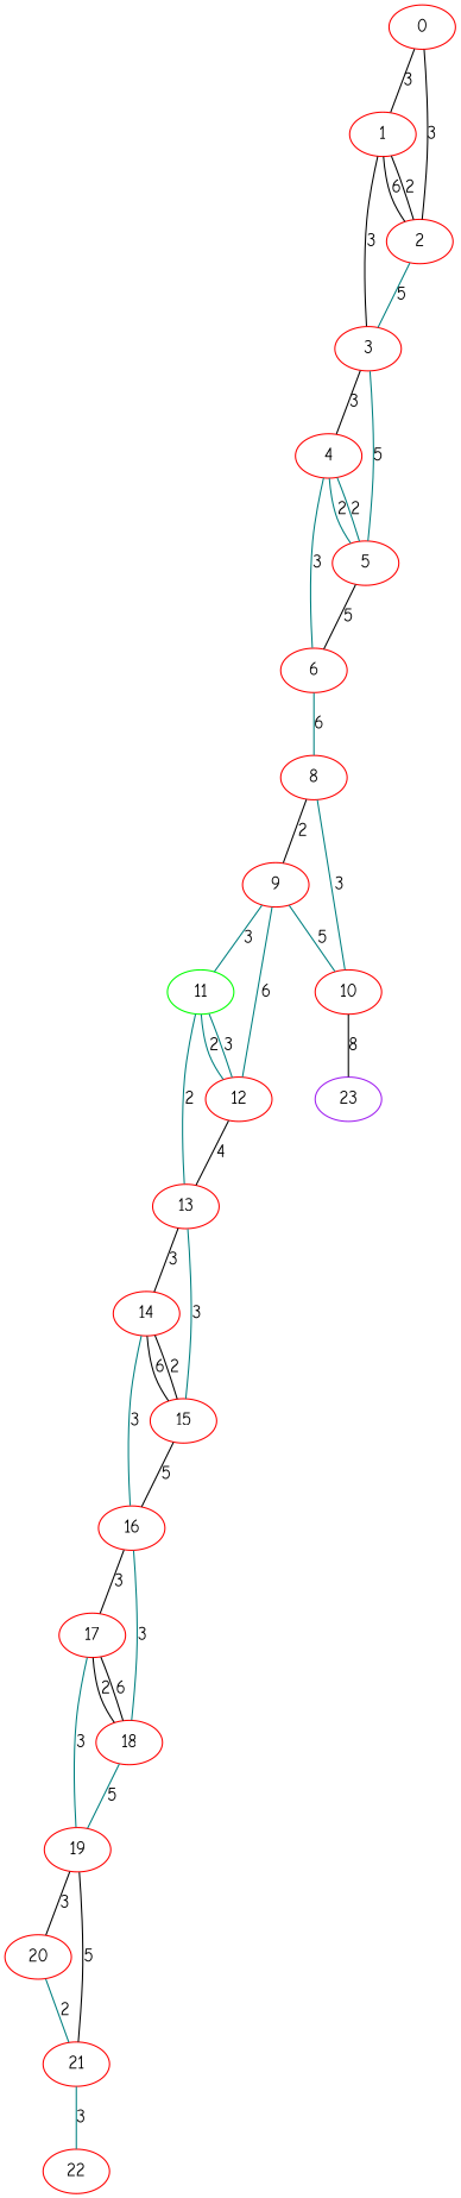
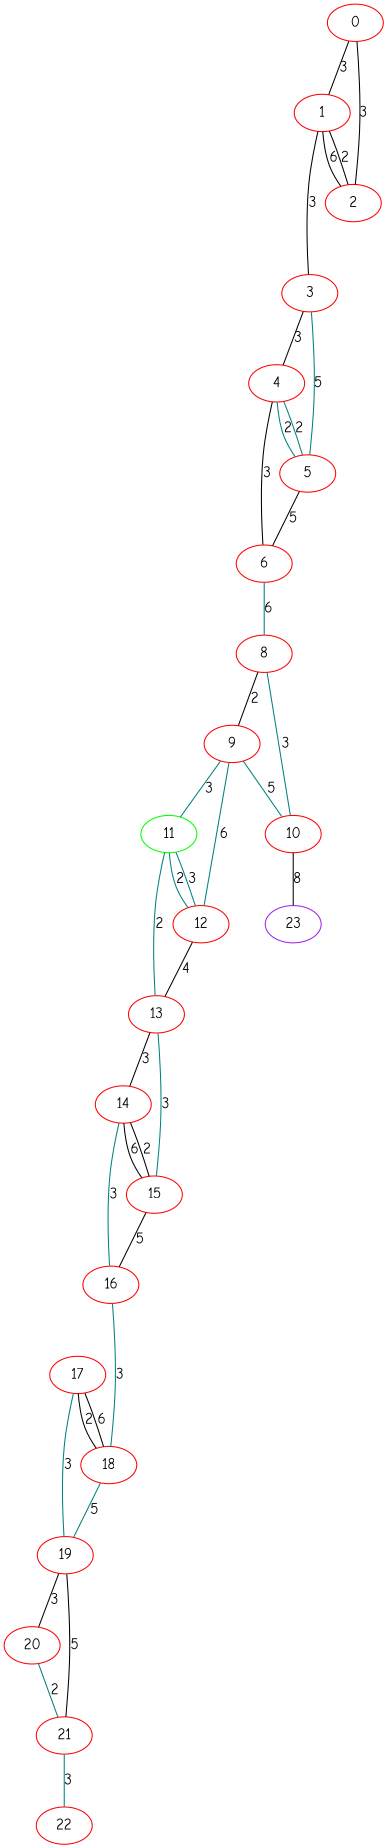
  graph {
    fontname="Comic Neue"
    node [color=red fontname="Comic Neue" weight=1]
    edge [color=black fontname="Comic Neue"]
    0
    1
    2
    3
    4
    5
    6
    8
    9
    10
    11 [color=green weight=2]
    12
    23 [color=purple weight=4]
    13
    14
    15
    16
    17
    18
    19
    20
    21
    22
    0 -- 1 [label=3]
    0 -- 2 [label=3]
    1 -- 2 [label=2]
    1 -- 2 [label=6]
    1 -- 3 [label=3]
-   2 -- 3 [color=teal label=5]
    3 -- 4 [label=3]
    3 -- 5 [color=teal label=5]
    4 -- 5 [color=teal label=2]
    4 -- 5 [color=teal label=2]
-   4 -- 6 [color=teal label=3]
+   4 -- 6 [label=3]
    5 -- 6 [label=5]
    6 -- 8 [color=teal label=6]
    8 -- 9 [label=2]
    8 -- 10 [color=teal label=3]
    9 -- 10 [color=teal label=5]
    9 -- 11 [color=teal label=3]
    9 -- 12 [color=teal label=6]
    10 -- 23 [label=8]
    11 -- 12 [color=teal label=3]
    11 -- 12 [color=teal label=2]
    11 -- 13 [color=teal label=2]
    12 -- 13 [label=4]
    13 -- 14 [label=3]
    13 -- 15 [color=teal label=3]
    14 -- 15 [label=2]
    14 -- 15 [label=6]
    14 -- 16 [color=teal label=3]
    15 -- 16 [label=5]
-   16 -- 17 [label=3]
    16 -- 18 [color=teal label=3]
    17 -- 18 [label=6]
    17 -- 18 [label=2]
    17 -- 19 [color=teal label=3]
    18 -- 19 [color=teal label=5]
    19 -- 20 [label=3]
    19 -- 21 [label=5]
    20 -- 21 [color=teal label=2]
    21 -- 22 [color=teal label=3]
  }
